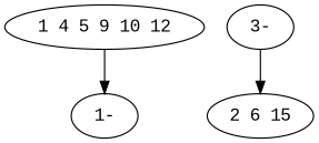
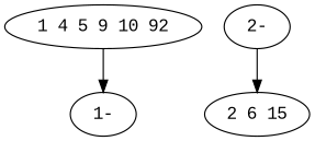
  digraph {
    fontname="Liberation Mono"
    node [fontname="Liberation Mono"]
    edge [fontname="Liberation Mono"]
-   n1 [label="1 4 5 9 10 12"]
+   n1 [label="1 4 5 9 10 92"]
    n2 [label="1-"]
-   n3 [label="3-"]
+   n3 [label="2-"]
    n4 [label="2 6 15"]
    n1 -> n2
    n3 -> n4
  }
